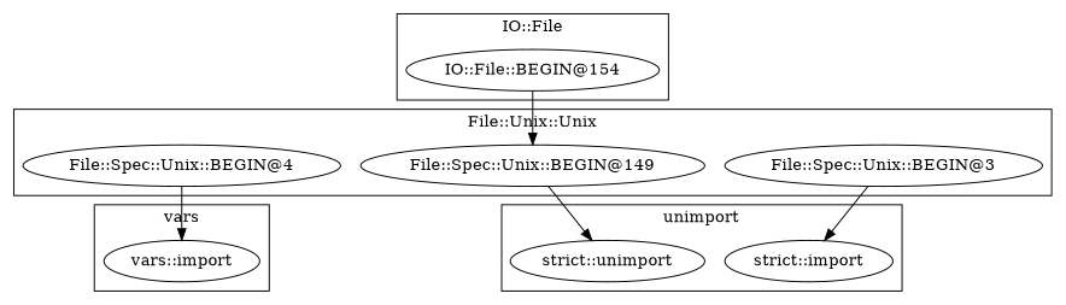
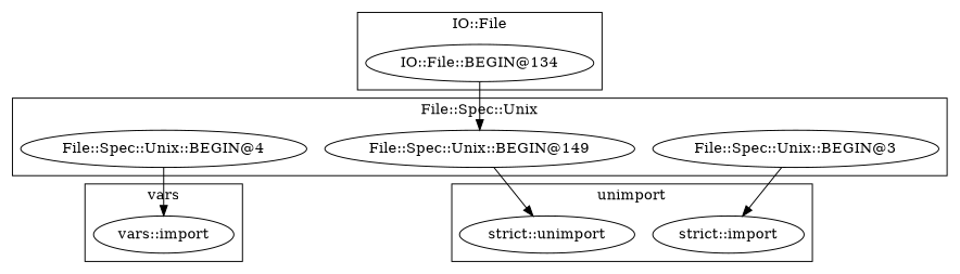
  digraph {
-   "IO::File::BEGIN@134" [label="IO::File::BEGIN@154"]
+   "IO::File::BEGIN@134"
    "vars::import"
    "strict::import"
    "strict::unimport"
    "File::Spec::Unix::BEGIN@4"
    "File::Spec::Unix::BEGIN@3"
    "File::Spec::Unix::BEGIN@149"
    subgraph cluster_1 {
      label="IO::File"
      "IO::File::BEGIN@134"
    }
    subgraph cluster_2 {
      label=vars
      "vars::import"
    }
    subgraph cluster_3 {
      label=unimport
      "strict::import"
      "strict::unimport"
    }
    subgraph cluster_4 {
-     label="File::Unix::Unix"
+     label="File::Spec::Unix"
      "File::Spec::Unix::BEGIN@4"
      "File::Spec::Unix::BEGIN@3"
      "File::Spec::Unix::BEGIN@149"
    }
    "IO::File::BEGIN@134" -> "File::Spec::Unix::BEGIN@149"
    "File::Spec::Unix::BEGIN@4" -> "vars::import"
    "File::Spec::Unix::BEGIN@3" -> "strict::import"
    "File::Spec::Unix::BEGIN@149" -> "strict::unimport"
  }
